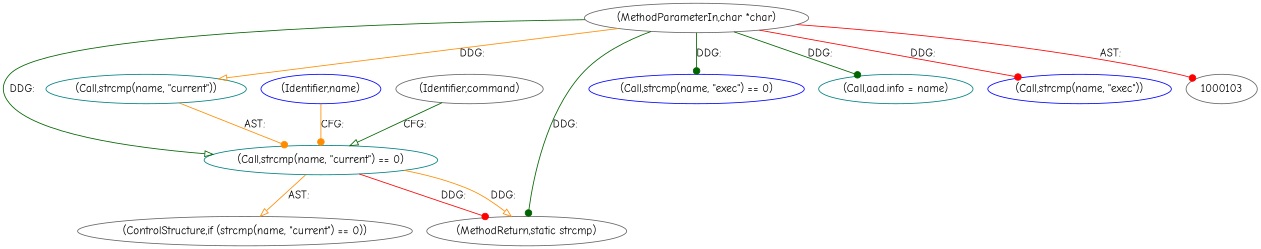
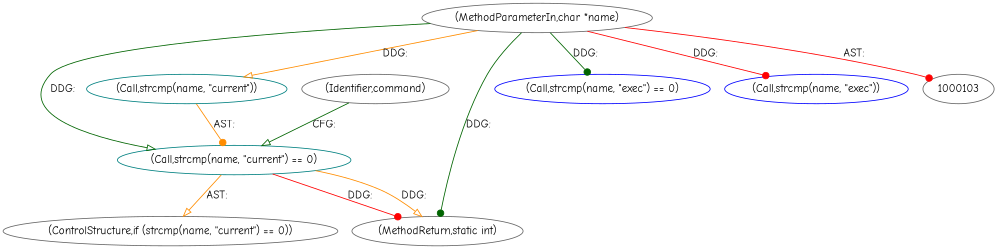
  digraph {
    fontname="Comic Neue"
    node [color=gray40 fontname="Comic Neue"]
    edge [arrowhead=dot color=darkorange fontname="Comic Neue"]
    n1 [color=teal label="(Call,strcmp(name, \"current\") == 0)"]
    n2 [label="(ControlStructure,if (strcmp(name, \"current\") == 0))"]
-   n3 [label="(MethodReturn,static strcmp)"]
-   n4 [label="(MethodParameterIn,char *char)"]
+   n3 [label="(MethodReturn,static int)"]
+   n4 [label="(MethodParameterIn,char *name)"]
    n5 [color=blue label="(Call,strcmp(name, \"exec\") == 0)"]
-   n6 [color=teal label="(Call,aad.info = name)"]
    n7 [color=blue label="(Call,strcmp(name, \"exec\"))"]
    n8 [color=teal label="(Call,strcmp(name, \"current\"))"]
    1000103
-   n10 [color=blue label="(Identifier,name)"]
    n11 [label="(Identifier,command)"]
    n1 -> n2 [arrowhead=onormal label="AST: "]
    n1 -> n3 [color=red label="DDG: "]
    n1 -> n3 [arrowhead=onormal label="DDG: "]
    n4 -> n1 [arrowhead=onormal color=darkgreen label="DDG: "]
    n4 -> n3 [color=darkgreen label="DDG: "]
    n4 -> n5 [color=darkgreen label="DDG: "]
-   n4 -> n6 [color=darkgreen label="DDG: "]
    n4 -> n7 [color=red label="DDG: "]
    n4 -> n8 [arrowhead=onormal label="DDG: "]
    n4 -> 1000103 [color=red label="AST: "]
    n8 -> n1 [label="AST: "]
-   n10 -> n1 [label="CFG: "]
    n11 -> n1 [arrowhead=onormal color=darkgreen label="CFG: "]
  }
